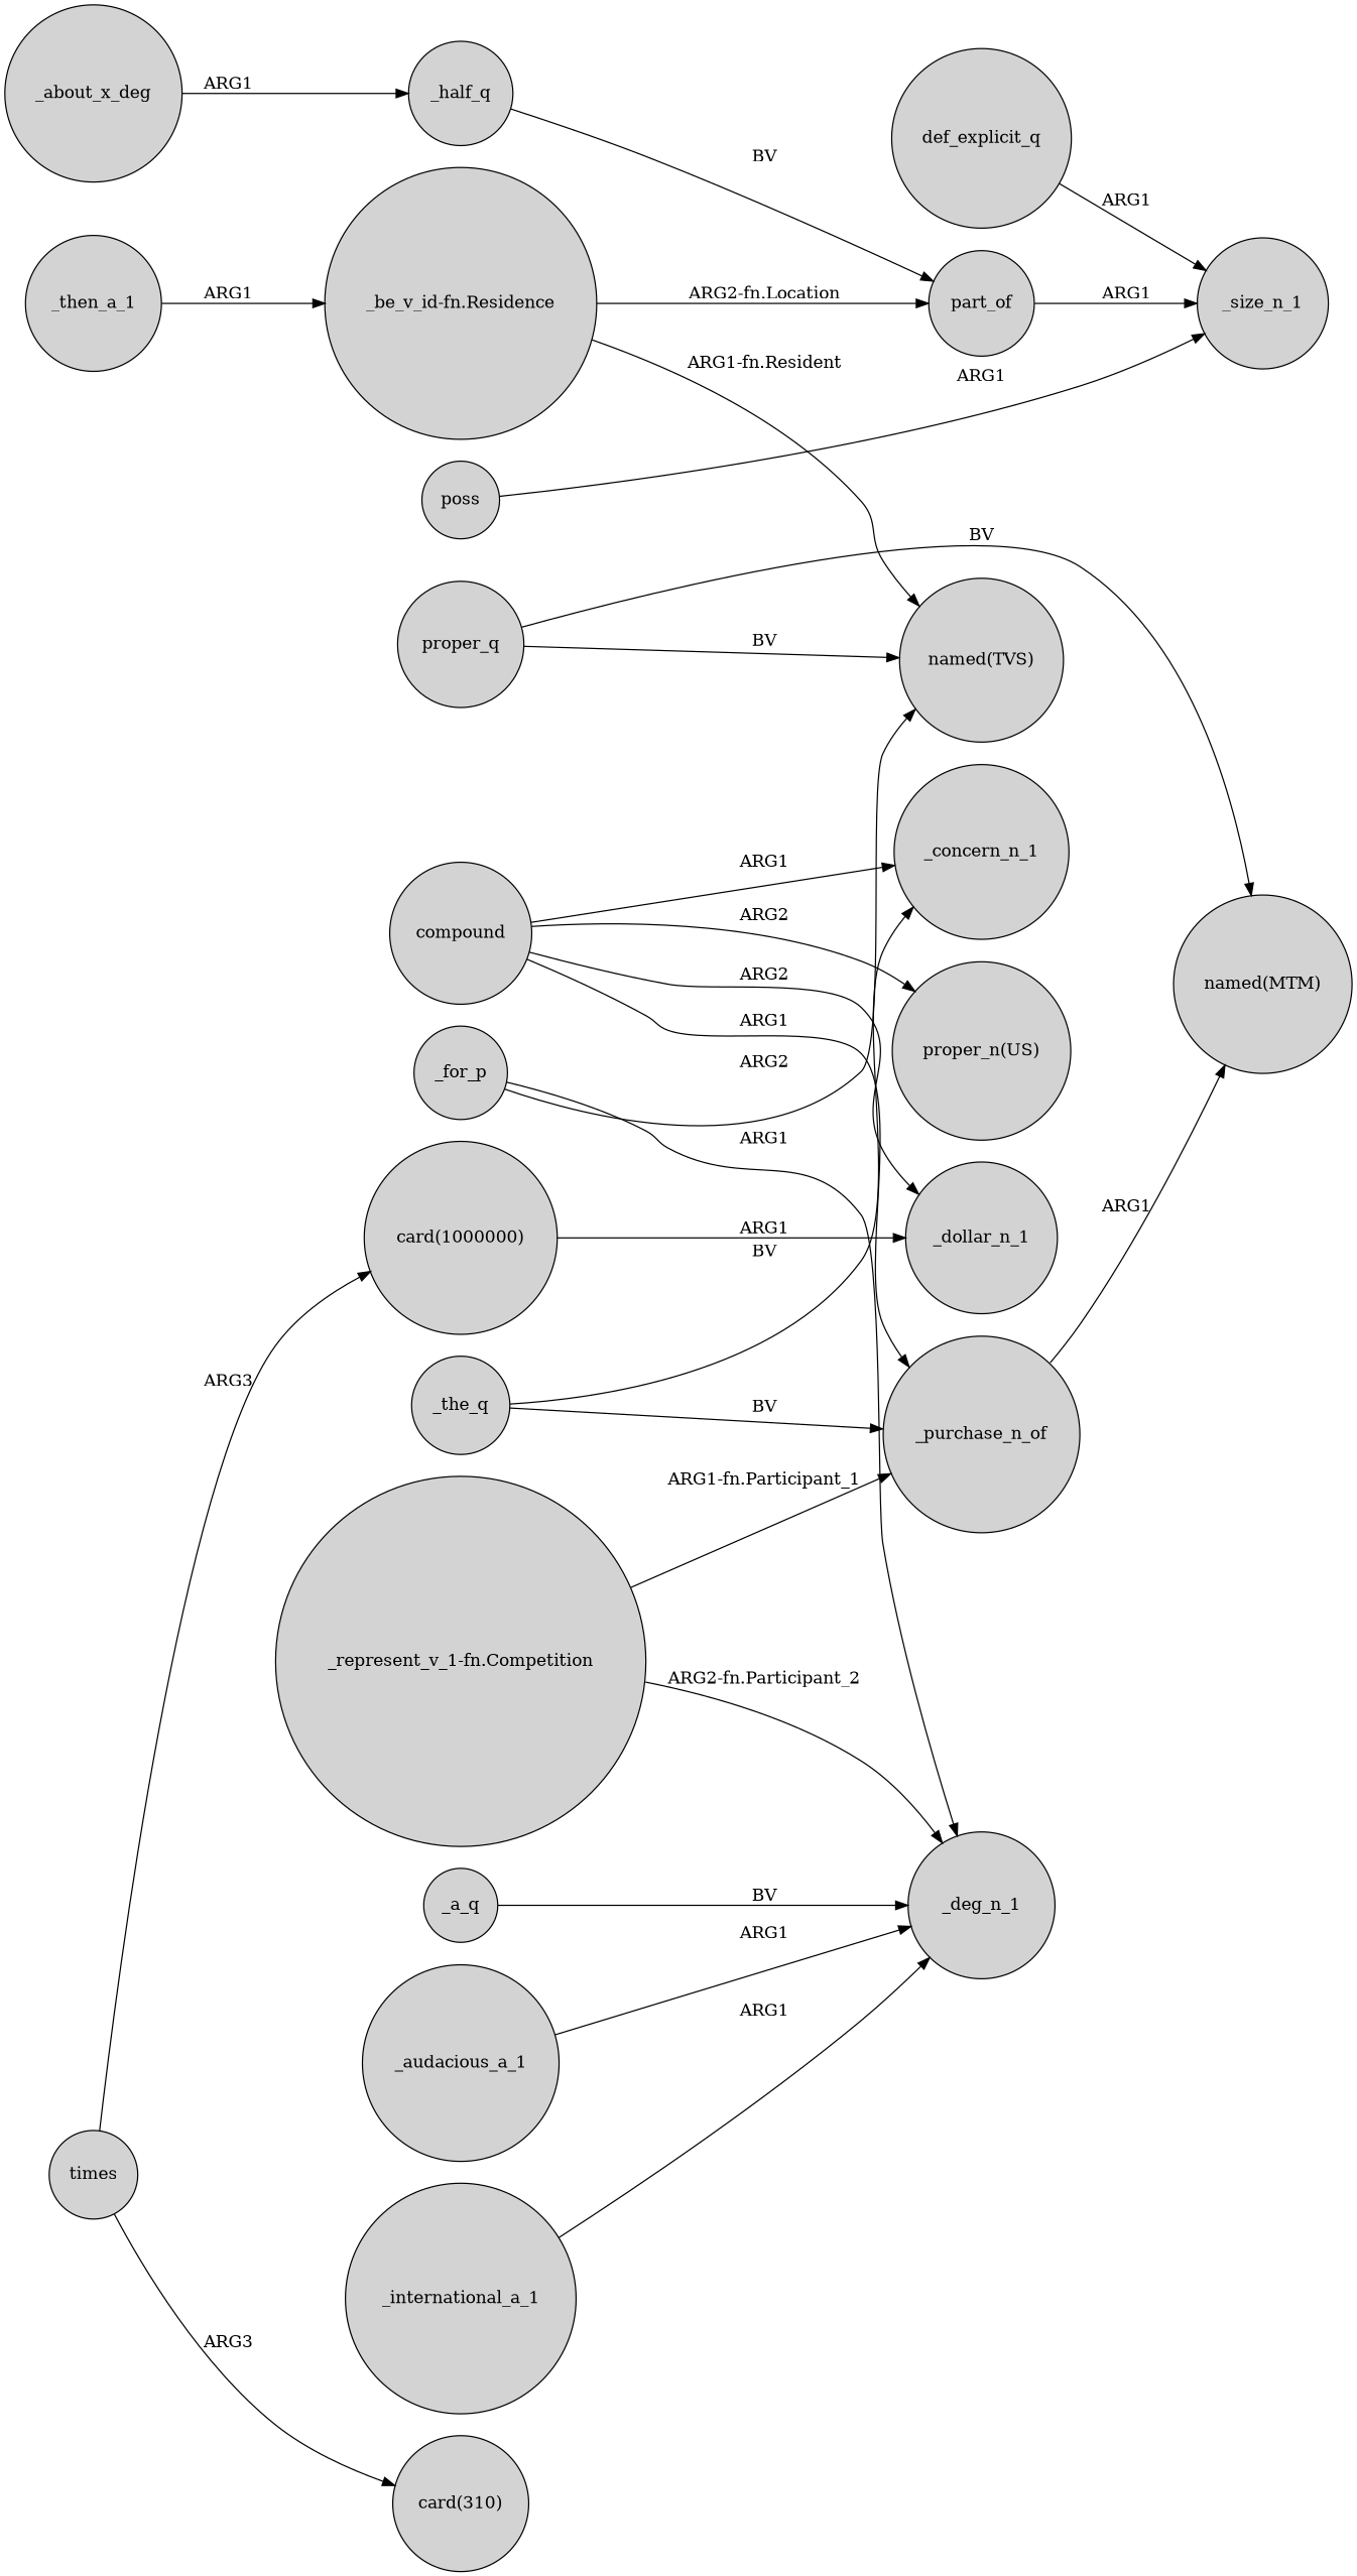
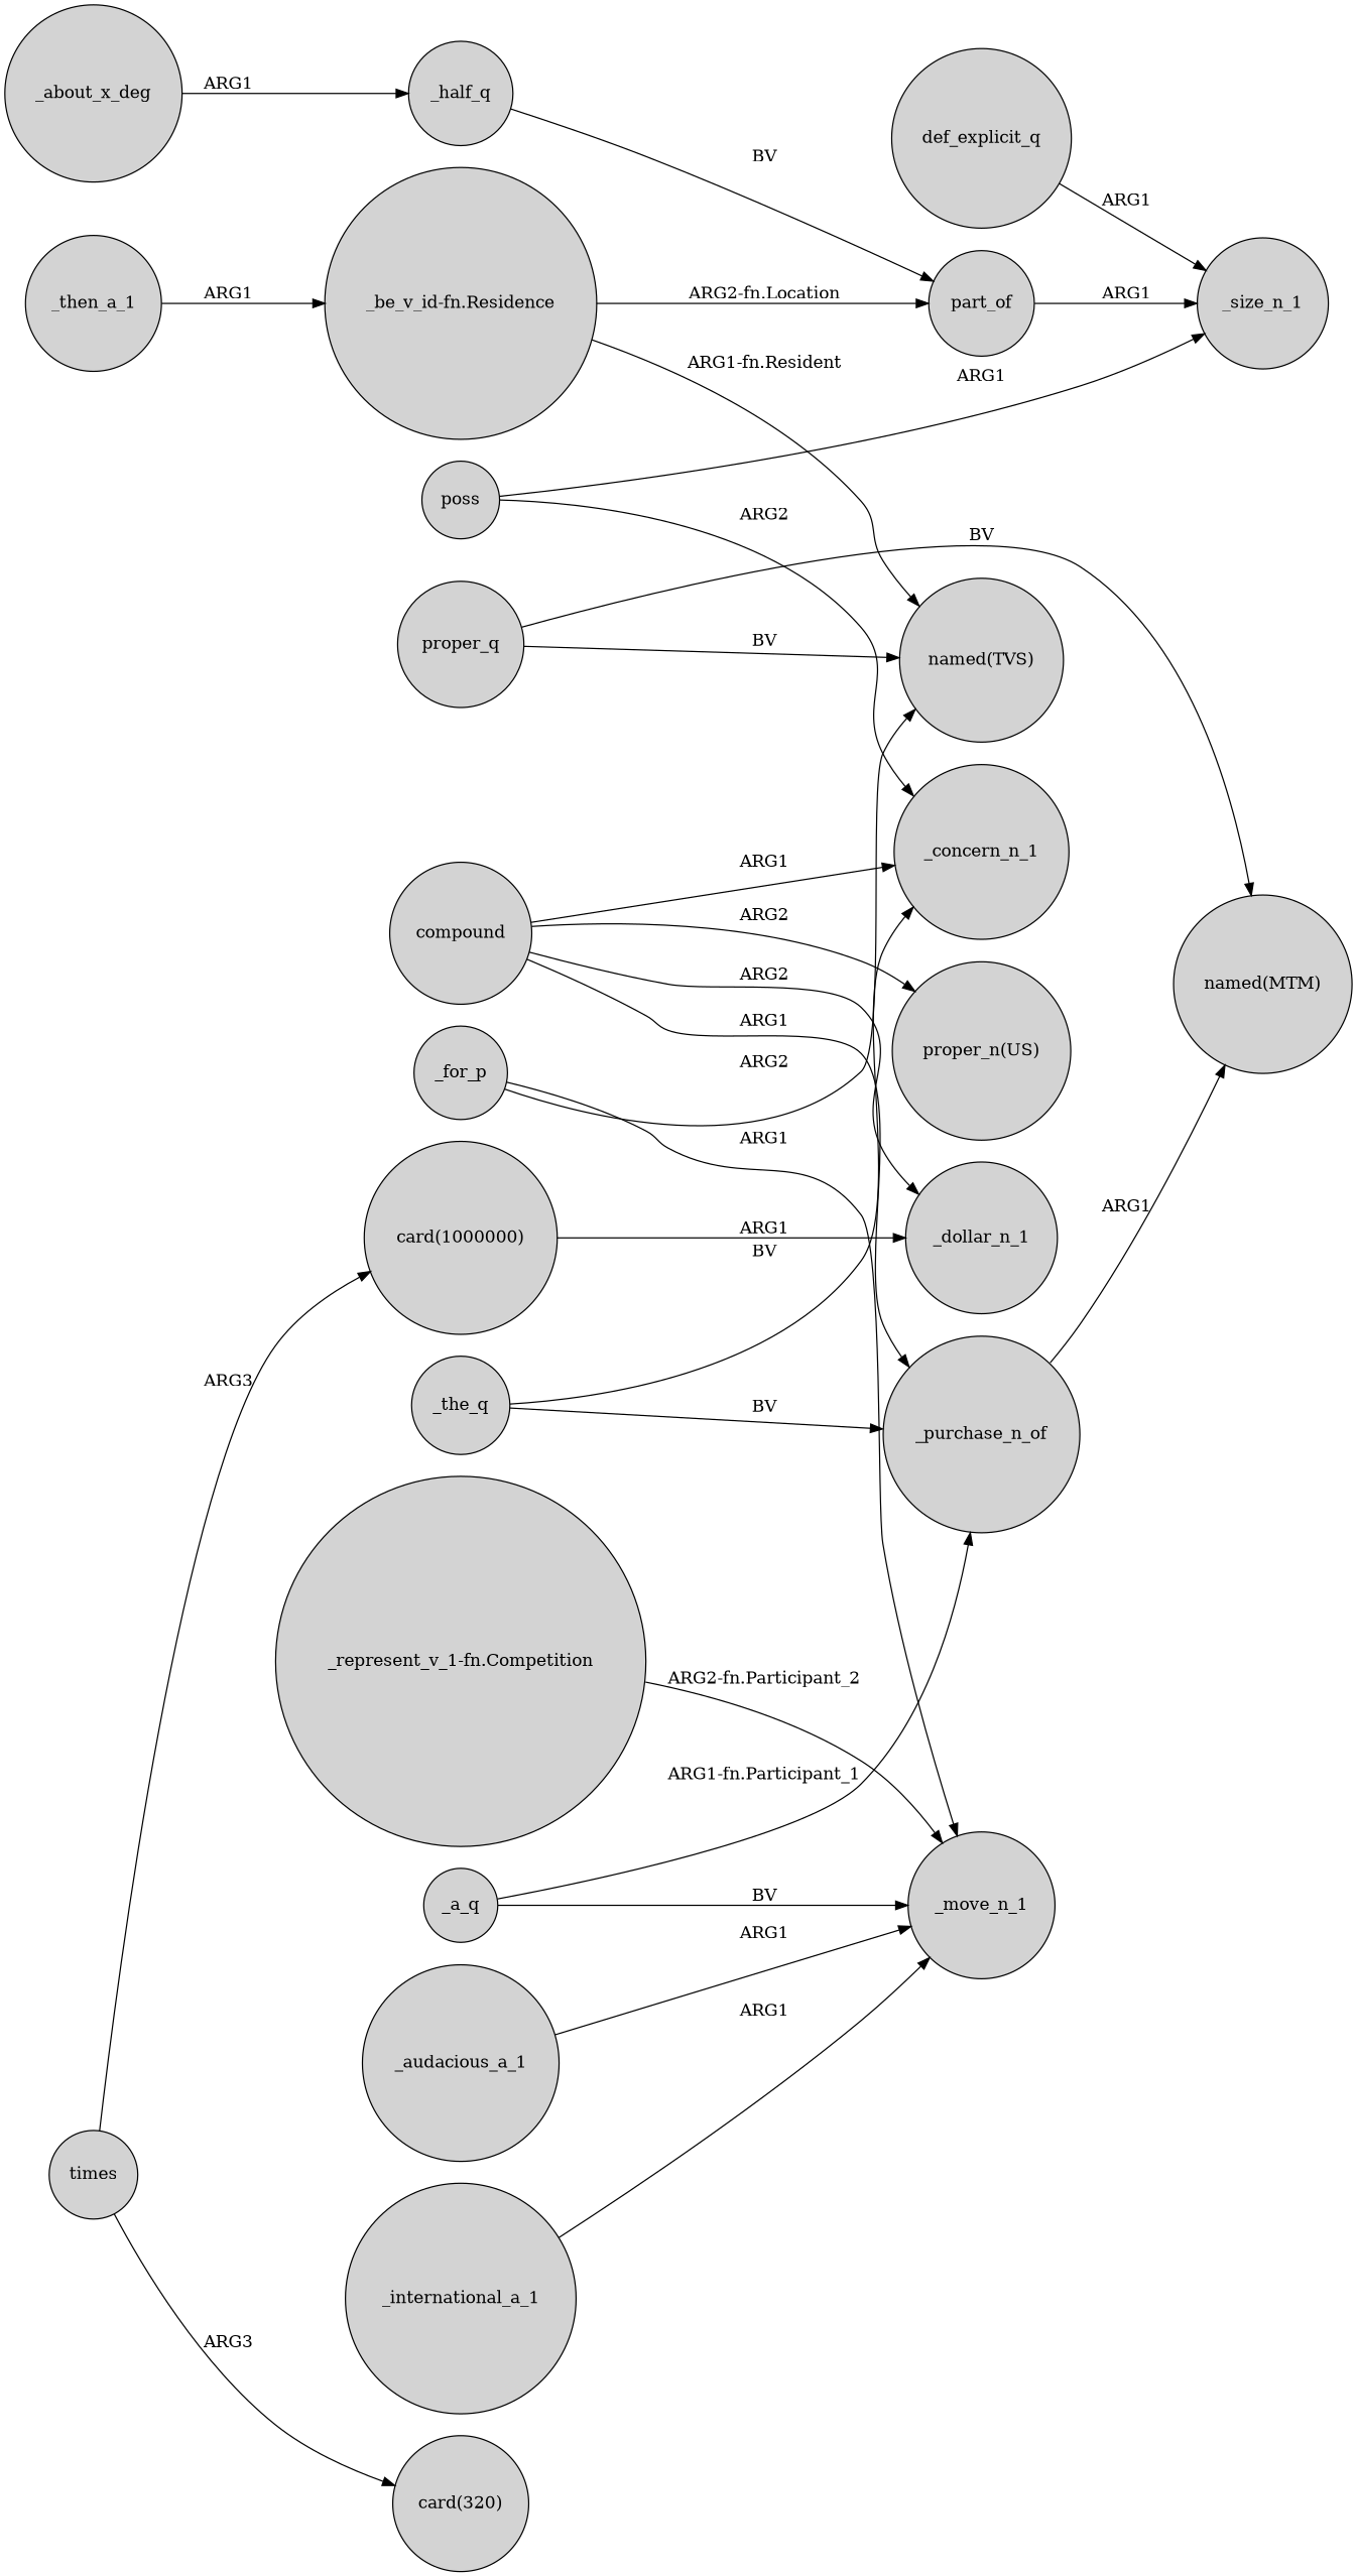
  digraph {
    rankdir=LR
    node [shape=circle style=filled]
    _then_a_1
    "_be_v_id-fn.Residence"
    part_of
    "named(TVS)"
    _size_n_1
    compound
    _purchase_n_of
    _dollar_n_1
    _concern_n_1
    n10 [label="proper_n(US)"]
    "named(MTM)"
    times
-   "card(320)" [label="card(310)"]
+   "card(320)"
    "card(1000000)"
    _about_x_deg
    _half_q
    _audacious_a_1
-   _move_n_1 [label=_deg_n_1]
+   _move_n_1
    _the_q
    _international_a_1
    _for_p
    poss
    "_represent_v_1-fn.Competition"
    proper_q
    _a_q
    def_explicit_q
    _then_a_1 -> "_be_v_id-fn.Residence" [label=ARG1]
    "_be_v_id-fn.Residence" -> part_of [label="ARG2-fn.Location"]
    "_be_v_id-fn.Residence" -> "named(TVS)" [label="ARG1-fn.Resident"]
    part_of -> _size_n_1 [label=ARG1]
    compound -> _purchase_n_of [label=ARG1]
    compound -> _dollar_n_1 [label=ARG2]
    compound -> _concern_n_1 [label=ARG1]
    compound -> n10 [label=ARG2]
    _purchase_n_of -> "named(MTM)" [label=ARG1]
    times -> "card(320)" [label=ARG3]
    times -> "card(1000000)" [label=ARG3]
    "card(1000000)" -> _dollar_n_1 [label=ARG1]
    _about_x_deg -> _half_q [label=ARG1]
    _half_q -> part_of [label=BV]
    _audacious_a_1 -> _move_n_1 [label=ARG1]
    _the_q -> _purchase_n_of [label=BV]
    _the_q -> _concern_n_1 [label=BV]
    _international_a_1 -> _move_n_1 [label=ARG1]
    _for_p -> "named(TVS)" [label=ARG2]
    _for_p -> _move_n_1 [label=ARG1]
    poss -> _size_n_1 [label=ARG1]
-   "_represent_v_1-fn.Competition" -> _purchase_n_of [label="ARG1-fn.Participant_1"]
+   poss -> _concern_n_1 [label=ARG2]
+   _a_q -> _purchase_n_of [label="ARG1-fn.Participant_1"]
    "_represent_v_1-fn.Competition" -> _move_n_1 [label="ARG2-fn.Participant_2"]
    proper_q -> "named(TVS)" [label=BV]
    proper_q -> "named(MTM)" [label=BV]
    _a_q -> _move_n_1 [label=BV]
    def_explicit_q -> _size_n_1 [label=ARG1]
  }
